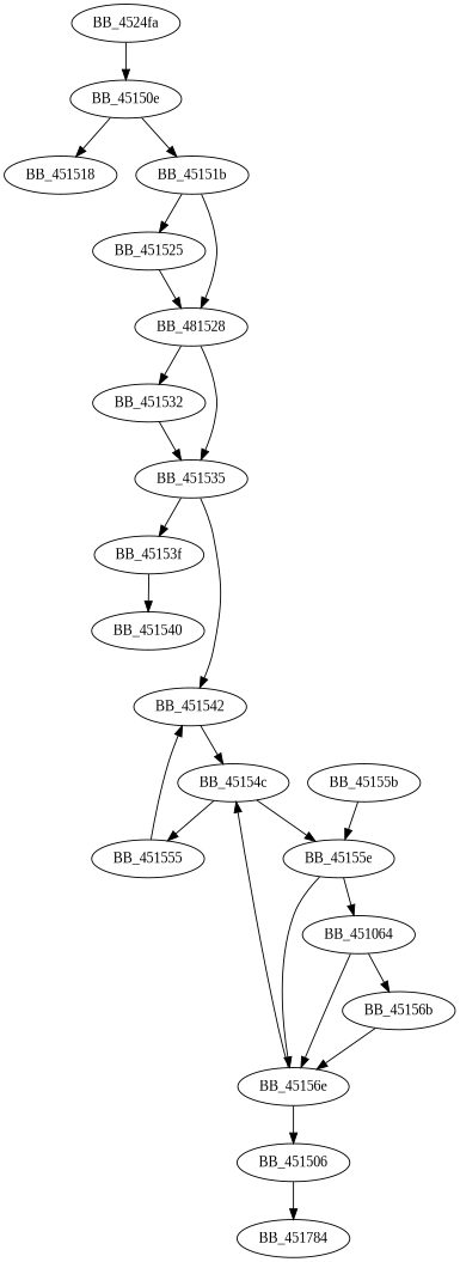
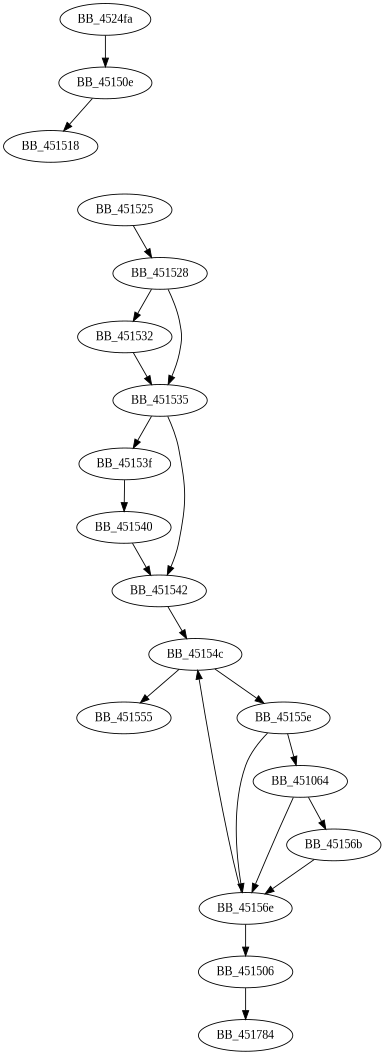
  digraph {
    fontname="Liberation Serif"
    node [fontname="Liberation Serif"]
    edge [fontname="Liberation Serif"]
    n1 [label=BB_4524fa]
    BB_45150e
    BB_451518
-   BB_45151b
    BB_451525
-   BB_451528 [label=BB_481528]
+   BB_451528
    BB_451532
    BB_451535
    BB_45153f
    BB_451542
    BB_451540
    BB_45154c
    BB_451555
    BB_45155e
    n15 [label=BB_451064]
    BB_45156e
-   BB_45155b
    BB_45156b
    n19 [label=BB_451506]
    n20 [label=BB_451784]
    n1 -> BB_45150e
    BB_45150e -> BB_451518
-   BB_45150e -> BB_45151b
-   BB_45151b -> BB_451525
-   BB_45151b -> BB_451528
    BB_451525 -> BB_451528
    BB_451528 -> BB_451532
    BB_451528 -> BB_451535
    BB_451532 -> BB_451535
    BB_451535 -> BB_45153f
    BB_451535 -> BB_451542
    BB_45153f -> BB_451540
    BB_451542 -> BB_45154c
-   BB_451555 -> BB_451542
+   BB_451540 -> BB_451542
    BB_45154c -> BB_451555
    BB_45154c -> BB_45155e
    BB_45155e -> n15
    BB_45155e -> BB_45156e
    n15 -> BB_45156e
    n15 -> BB_45156b
    BB_45156e -> BB_45154c
    BB_45156e -> n19
-   BB_45155b -> BB_45155e
    BB_45156b -> BB_45156e
    n19 -> n20
  }
